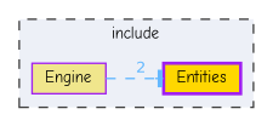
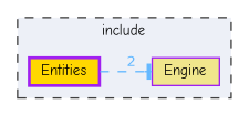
  digraph {
    compound=true
    rankdir=LR
    fontname="Comic Neue"
    node [color=purple fontname="Comic Neue" fontsize=10 shape=box]
    n1 [fillcolor=khaki height=0.2 label=Engine style=filled width=0.4]
    n2 [fillcolor=gold height=0.2 label=Entities style="filled,bold" width=0.4]
    subgraph cluster_1 {
      bgcolor="#edf0f7"
      fontsize=10
      label=include
      pencolor=grey25
      style="filled,dashed"
      n1
      n2
    }
-   n1 -> n2 [color=steelblue1 fontcolor=steelblue1 fontname="Comic Neue" fontsize=10 headlabel=2 labeldistance=1.5 labelfontname=Helvetica labelfontsize=10 style=dashed arrowhead=tee]
+   n2 -> n1 [color=steelblue1 fontcolor=steelblue1 fontname="Comic Neue" fontsize=10 headlabel=2 labeldistance=1.5 labelfontname=Helvetica labelfontsize=10 style=dashed arrowhead=tee]
  }
